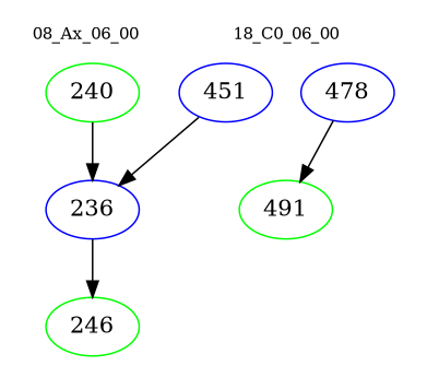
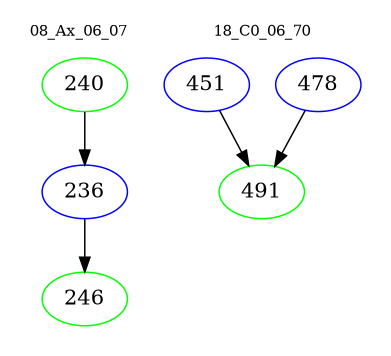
  digraph {
    node [color=green]
    edge [color=black]
    n1 [label=240]
    n2 [color=blue label=236]
    n3 [label=246]
    n4 [color=blue label=478]
    n5 [color=blue label=451]
    n6 [label=491]
    subgraph cluster_1 {
      color=white
      fontsize=10
-     label="08_Ax_06_00"
+     label="08_Ax_06_07"
      n1
      n2
      n3
    }
    subgraph cluster_2 {
      color=white
      fontsize=10
-     label="18_C0_06_00"
+     label="18_C0_06_70"
      n4
      n5
      n6
    }
    n1 -> n2
    n2 -> n3
    n4 -> n6
-   n5 -> n2
+   n5 -> n6
  }
